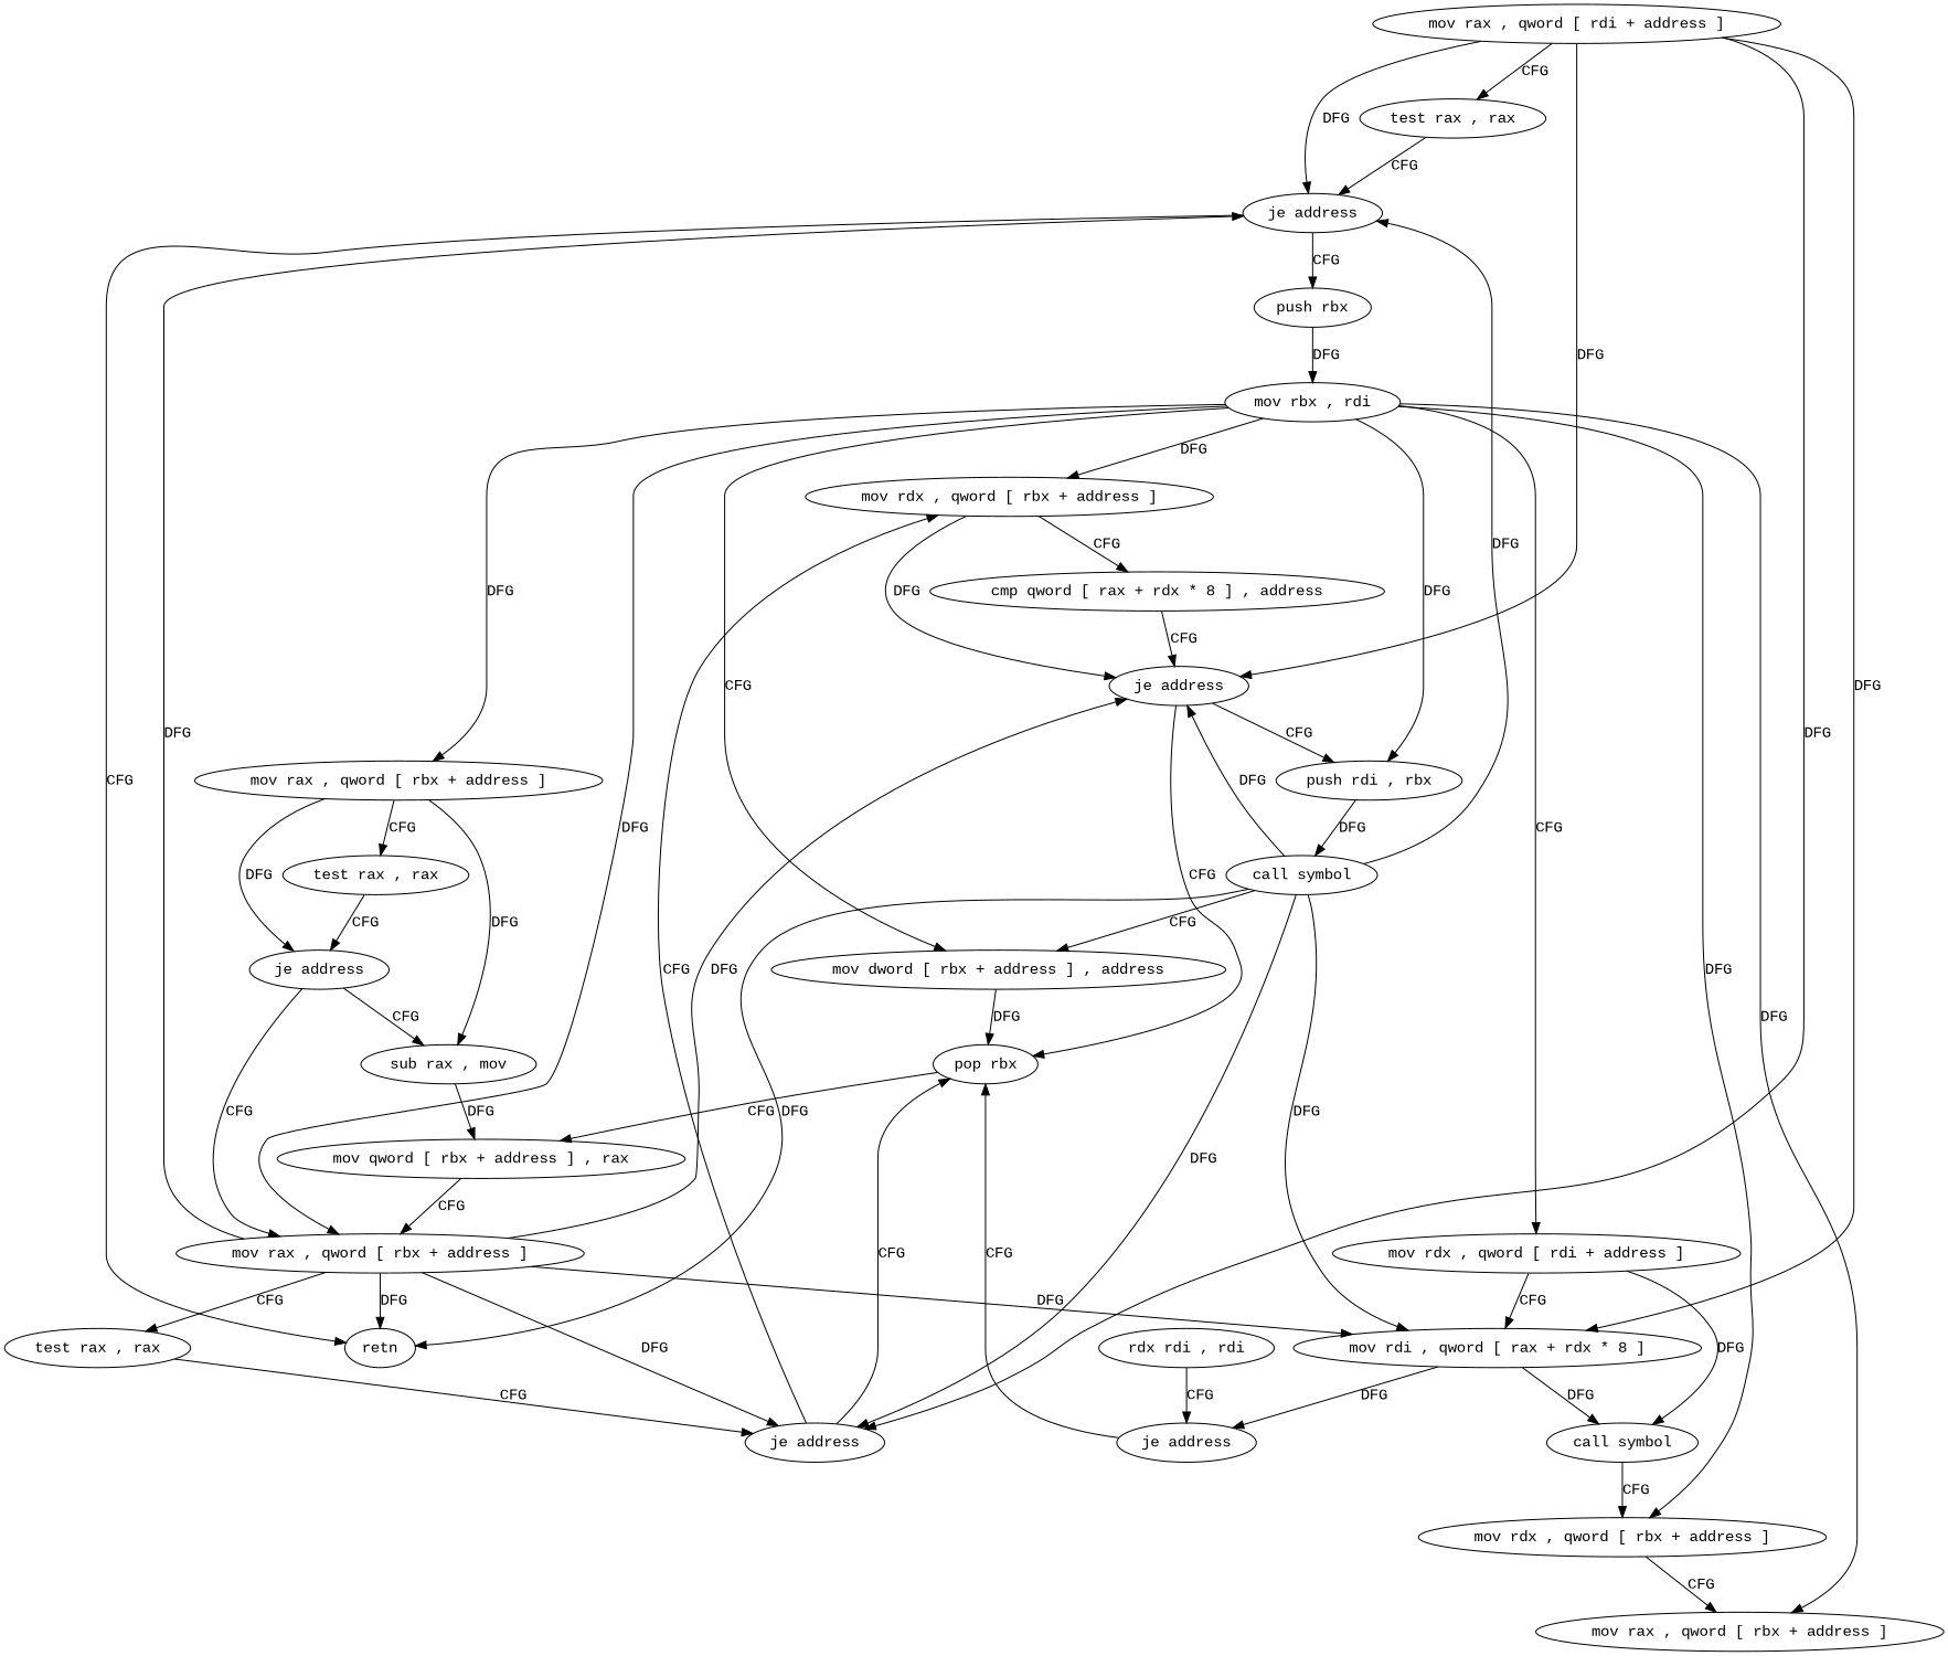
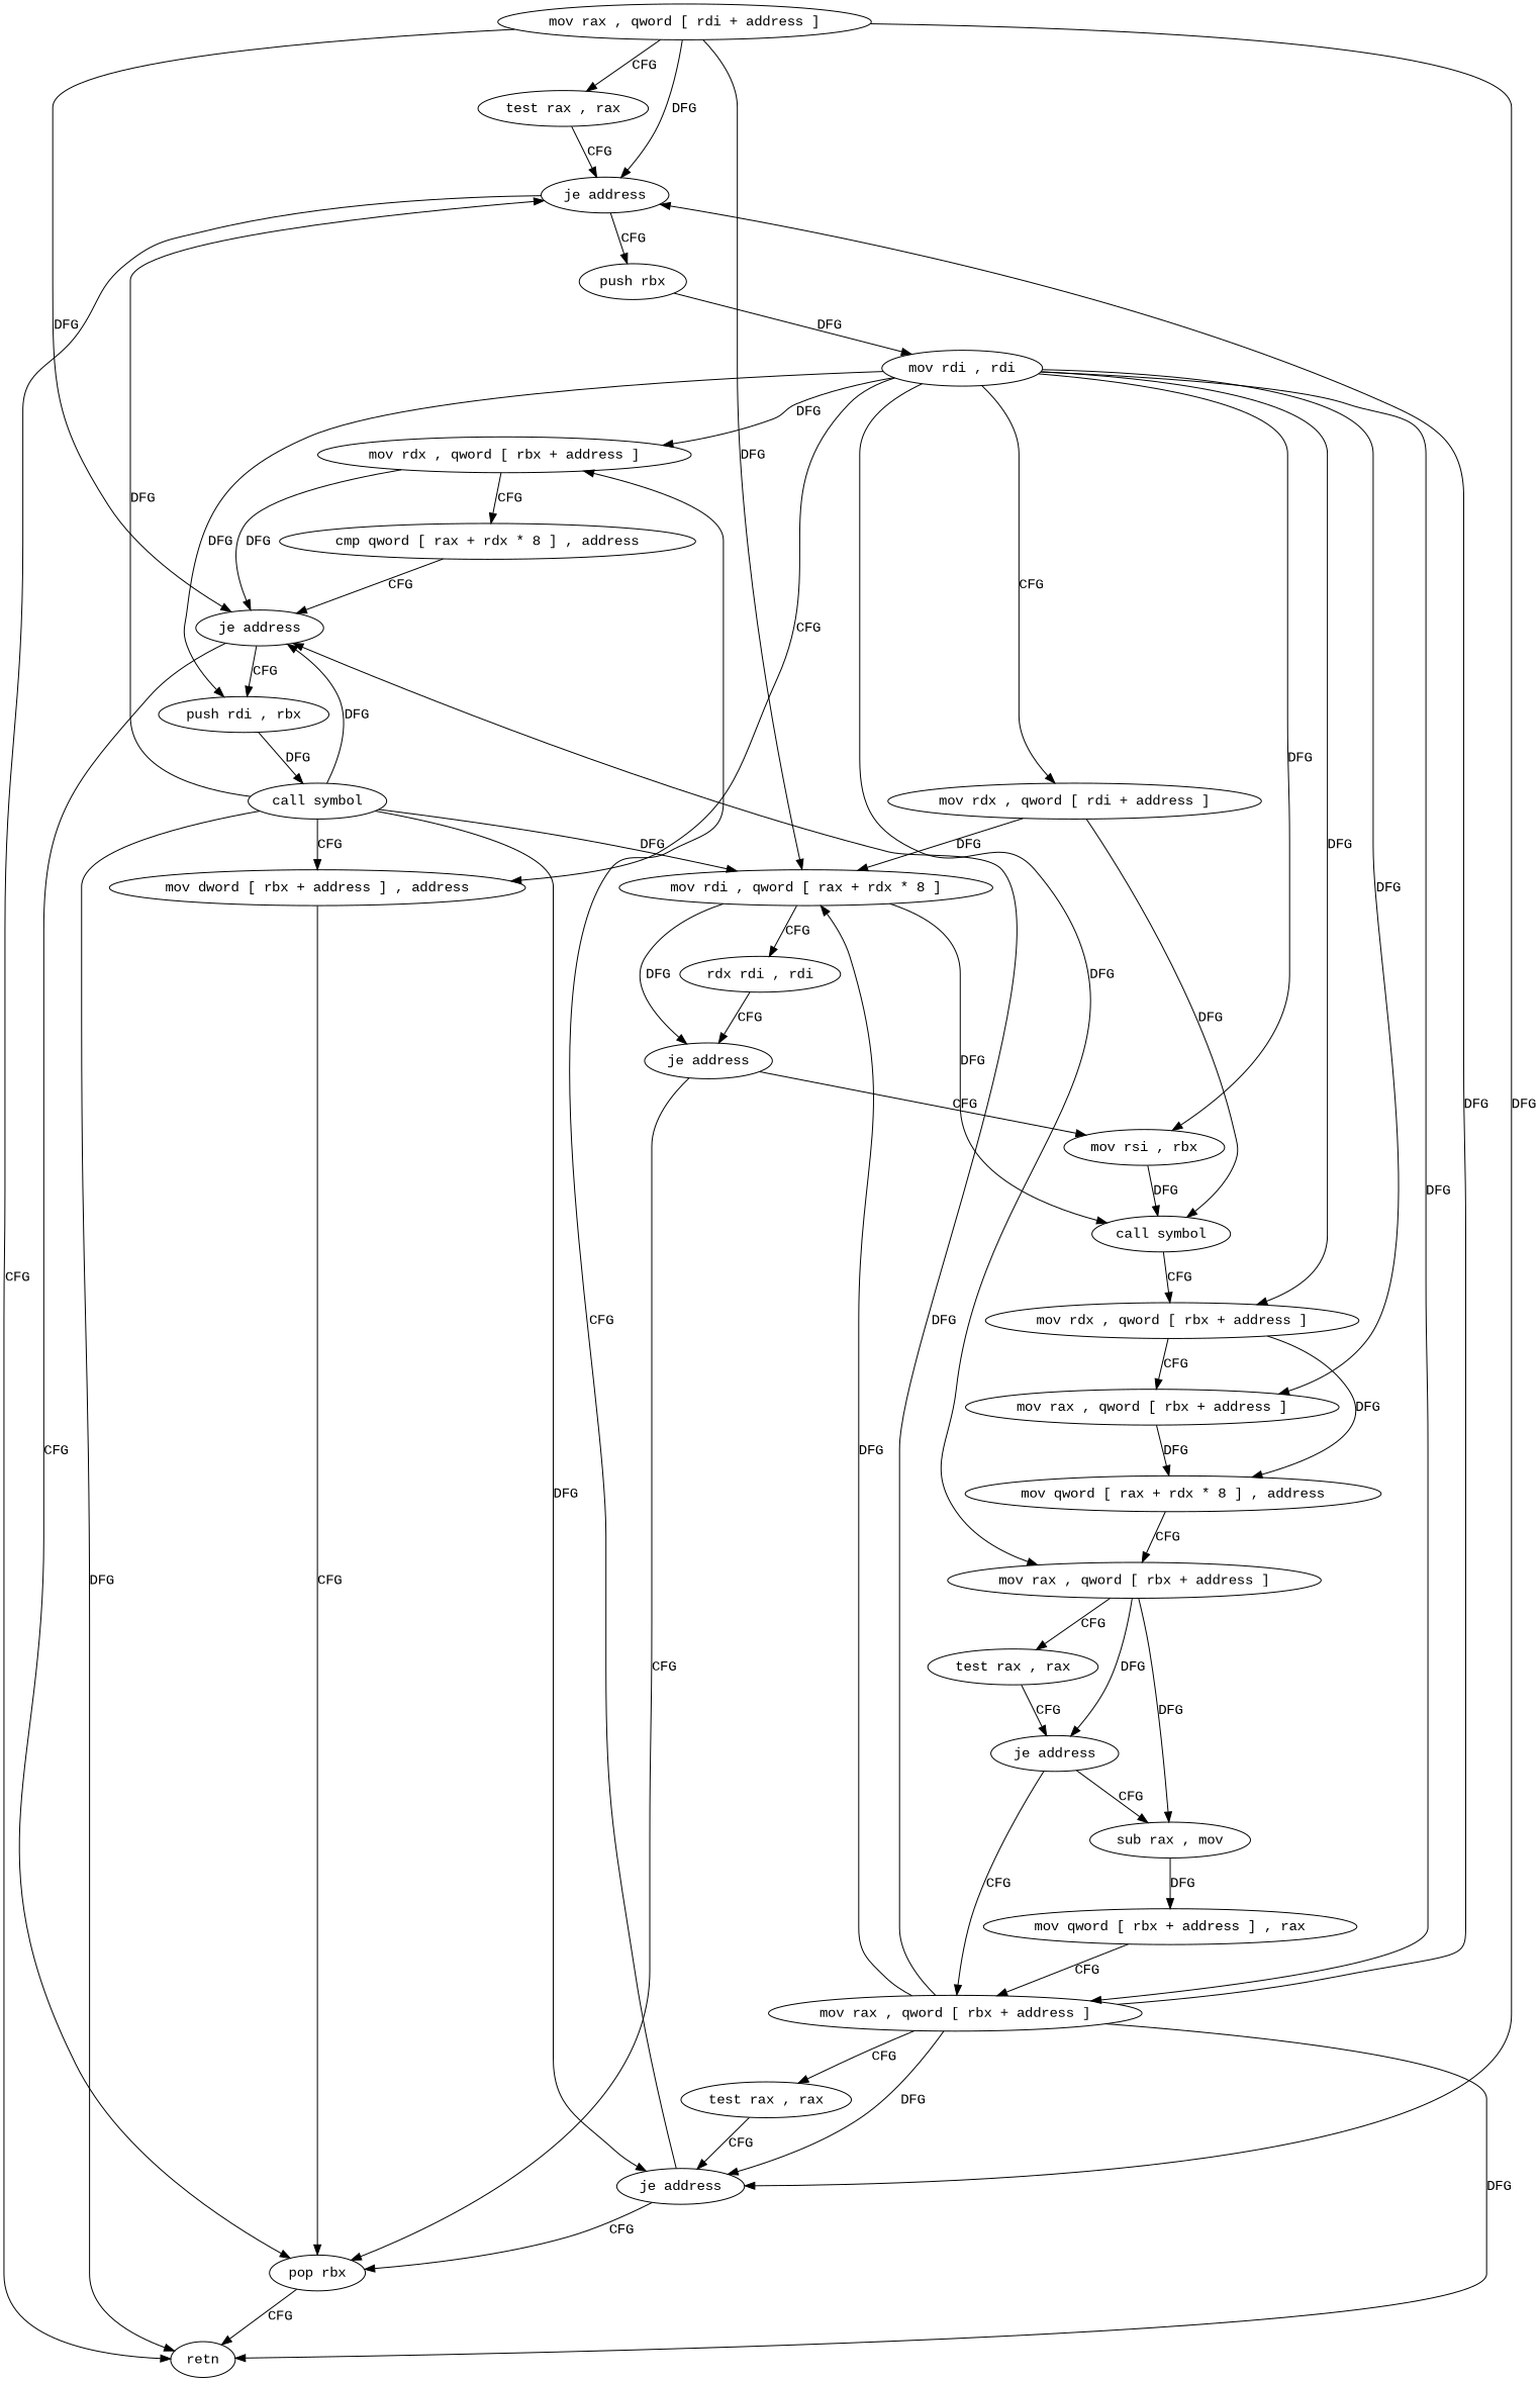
  digraph {
    fontname="Liberation Mono"
    node [fontname="Liberation Mono"]
    edge [fontname="Liberation Mono"]
    n1 [label="mov rax , qword [ rdi + address ]"]
    n2 [label="test rax , rax"]
    n3 [label="je address"]
    n4 [label="mov rdi , qword [ rax + rdx * 8 ]"]
    n5 [label="je address"]
    n6 [label="je address"]
    n7 [label=retn]
    n8 [label="push rbx"]
    n9 [label="call symbol"]
    n10 [label="rdx rdi , rdi"]
    n11 [label="je address"]
    n12 [label="mov rdx , qword [ rbx + address ]"]
    n13 [label="pop rbx"]
    n14 [label="push rdi , rbx"]
-   n15 [label="mov rbx , rdi"]
+   n15 [label="mov rdi , rdi"]
    n16 [label="mov rdx , qword [ rdi + address ]"]
+   n17 [label="mov rsi , rbx"]
    n18 [label="mov rdx , qword [ rbx + address ]"]
    n19 [label="mov rax , qword [ rbx + address ]"]
    n20 [label="mov rax , qword [ rbx + address ]"]
    n21 [label="mov rax , qword [ rbx + address ]"]
    n22 [label="mov dword [ rbx + address ] , address"]
+   n23 [label="mov qword [ rax + rdx * 8 ] , address"]
    n24 [label="test rax , rax"]
    n25 [label="je address"]
    n26 [label="sub rax , mov"]
    n27 [label="test rax , rax"]
    n28 [label="cmp qword [ rax + rdx * 8 ] , address"]
    n29 [label="mov qword [ rbx + address ] , rax"]
    n30 [label="call symbol"]
    n1 -> n2 [label=CFG]
    n1 -> n3 [label=DFG]
    n1 -> n4 [label=DFG]
    n1 -> n5 [label=DFG]
    n1 -> n6 [label=DFG]
    n2 -> n3 [label=CFG]
    n3 -> n7 [label=CFG]
    n3 -> n8 [label=CFG]
    n4 -> n9 [label=DFG]
+   n4 -> n10 [label=CFG]
    n4 -> n11 [label=DFG]
    n5 -> n12 [label=CFG]
    n5 -> n13 [label=CFG]
    n6 -> n13 [label=CFG]
    n6 -> n14 [label=CFG]
    n8 -> n15 [label=DFG]
    n9 -> n18 [label=CFG]
    n10 -> n11 [label=CFG]
    n11 -> n13 [label=CFG]
+   n11 -> n17 [label=CFG]
    n12 -> n6 [label=DFG]
    n12 -> n28 [label=CFG]
-   n13 -> n29 [label=CFG]
+   n13 -> n7 [label=CFG]
    n14 -> n30 [label=DFG]
    n15 -> n12 [label=DFG]
    n15 -> n14 [label=DFG]
    n15 -> n16 [label=CFG]
+   n15 -> n17 [label=DFG]
    n15 -> n18 [label=DFG]
    n15 -> n19 [label=DFG]
    n15 -> n20 [label=DFG]
    n15 -> n21 [label=DFG]
    n15 -> n22 [label=CFG]
-   n16 -> n4 [label=CFG]
+   n16 -> n4 [label=DFG]
    n16 -> n9 [label=DFG]
+   n17 -> n9 [label=DFG]
    n18 -> n19 [label=CFG]
+   n18 -> n23 [label=DFG]
+   n19 -> n23 [label=DFG]
    n20 -> n24 [label=CFG]
    n20 -> n25 [label=DFG]
    n20 -> n26 [label=DFG]
    n21 -> n3 [label=DFG]
    n21 -> n4 [label=DFG]
    n21 -> n5 [label=DFG]
    n21 -> n6 [label=DFG]
    n21 -> n7 [label=DFG]
    n21 -> n27 [label=CFG]
-   n22 -> n13 [label=DFG]
+   n22 -> n13 [label=CFG]
+   n23 -> n20 [label=CFG]
    n24 -> n25 [label=CFG]
    n25 -> n21 [label=CFG]
    n25 -> n26 [label=CFG]
    n26 -> n29 [label=DFG]
    n27 -> n5 [label=CFG]
    n28 -> n6 [label=CFG]
    n29 -> n21 [label=CFG]
    n30 -> n3 [label=DFG]
    n30 -> n4 [label=DFG]
    n30 -> n5 [label=DFG]
    n30 -> n6 [label=DFG]
    n30 -> n7 [label=DFG]
    n30 -> n22 [label=CFG]
  }
